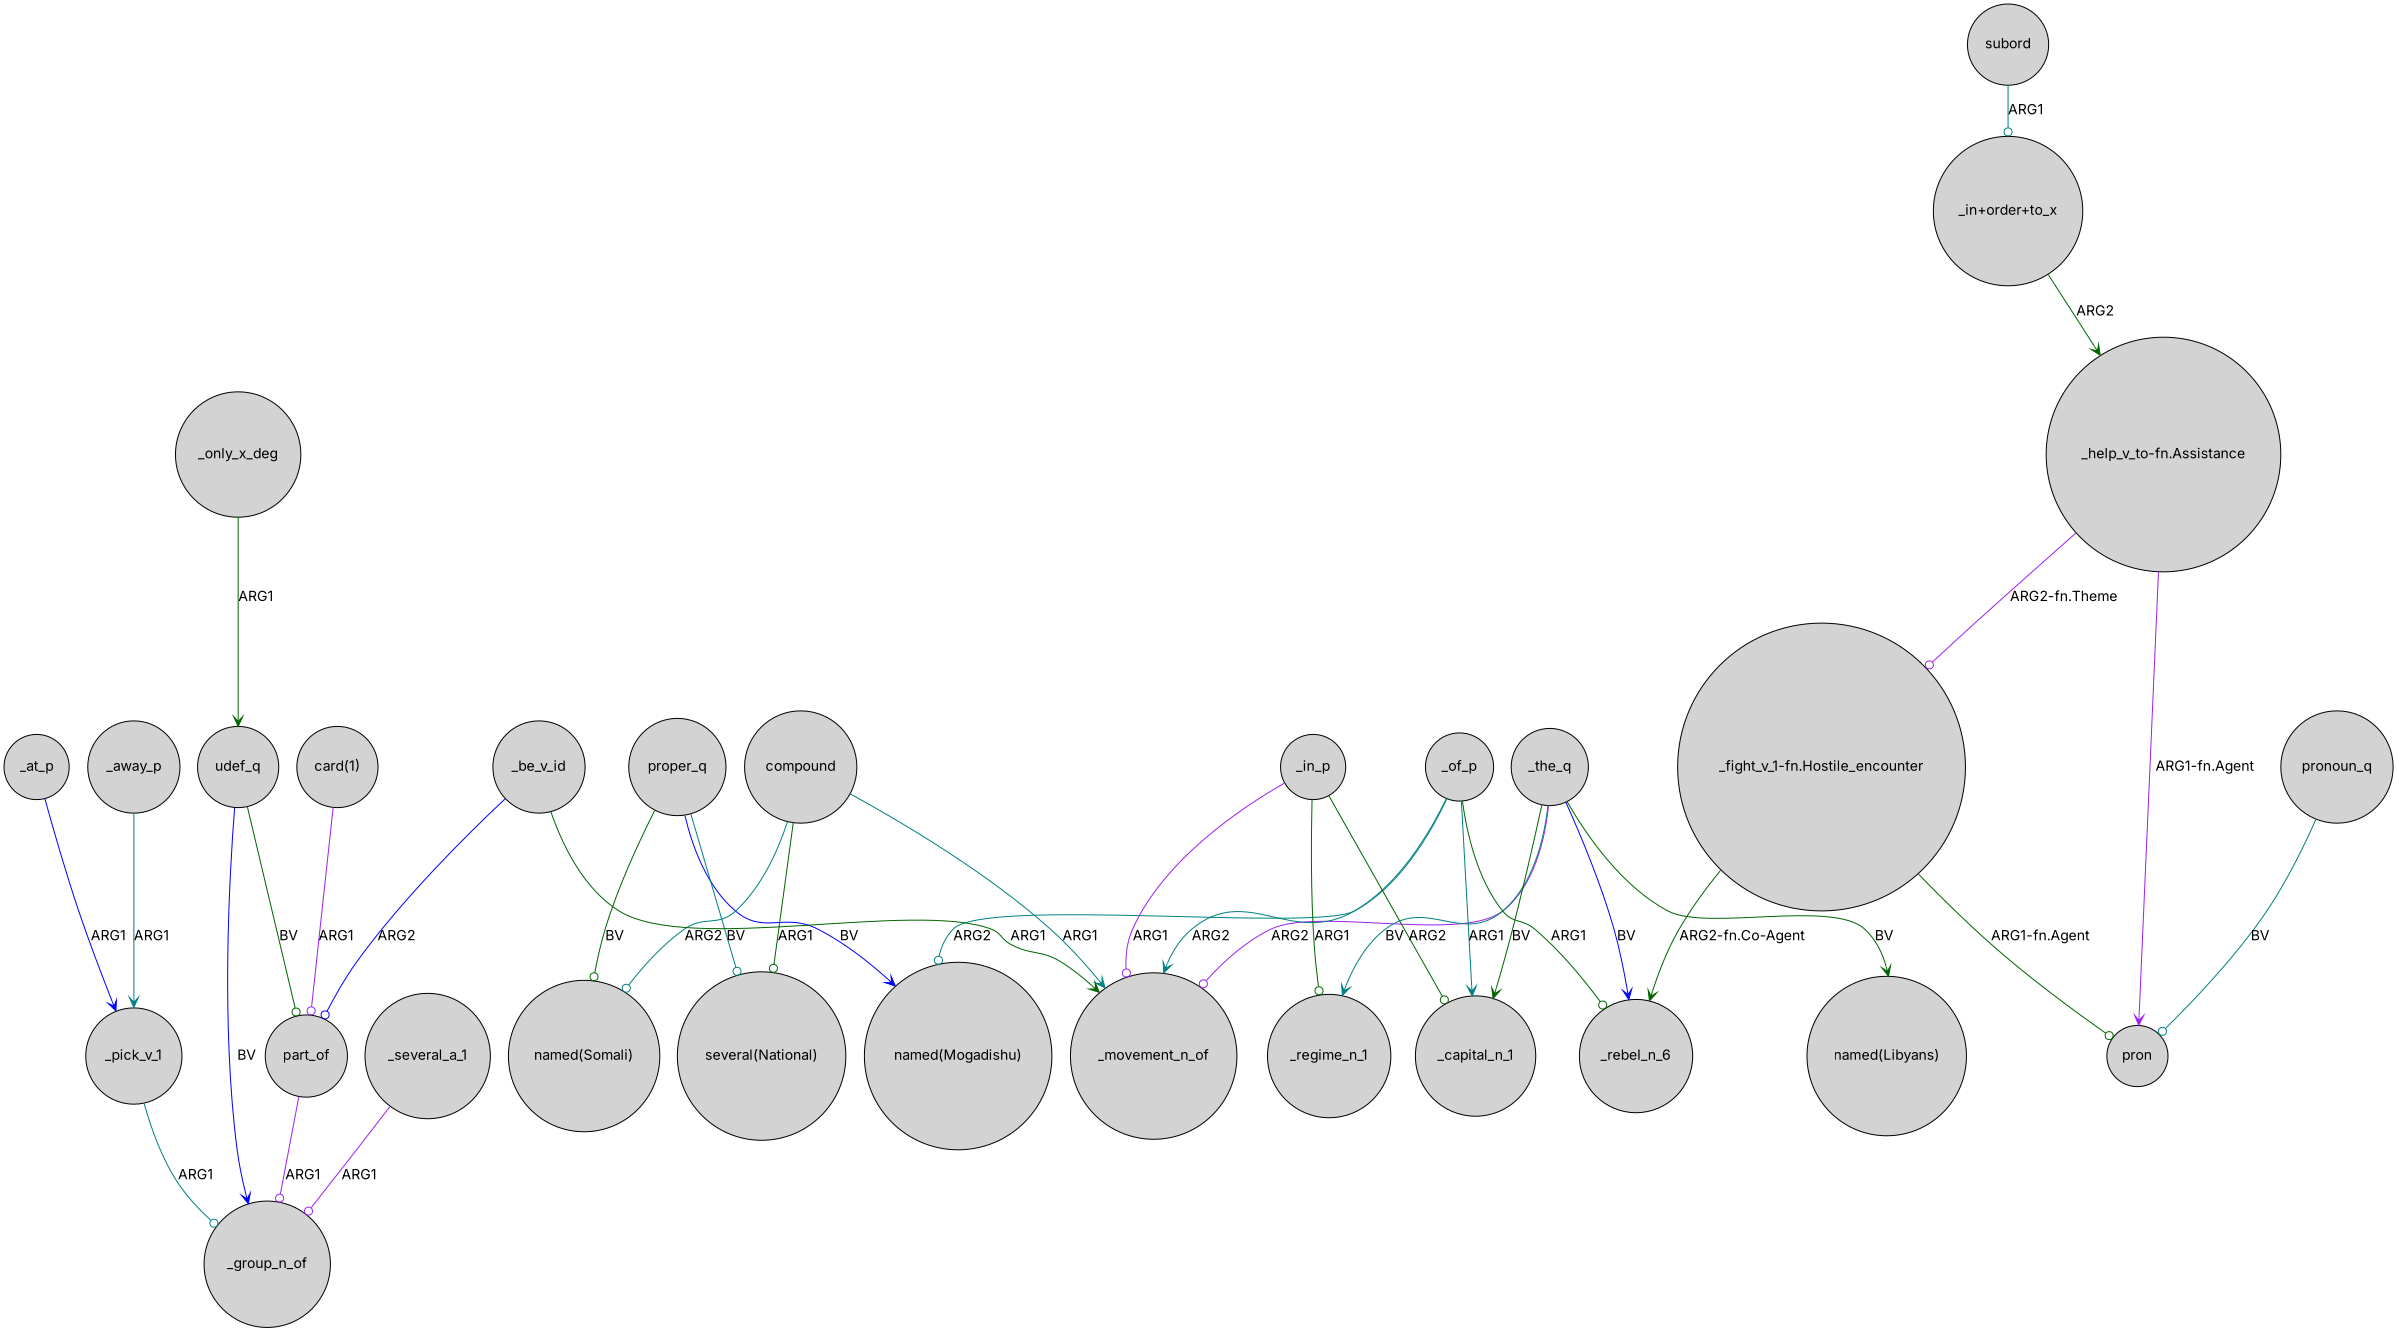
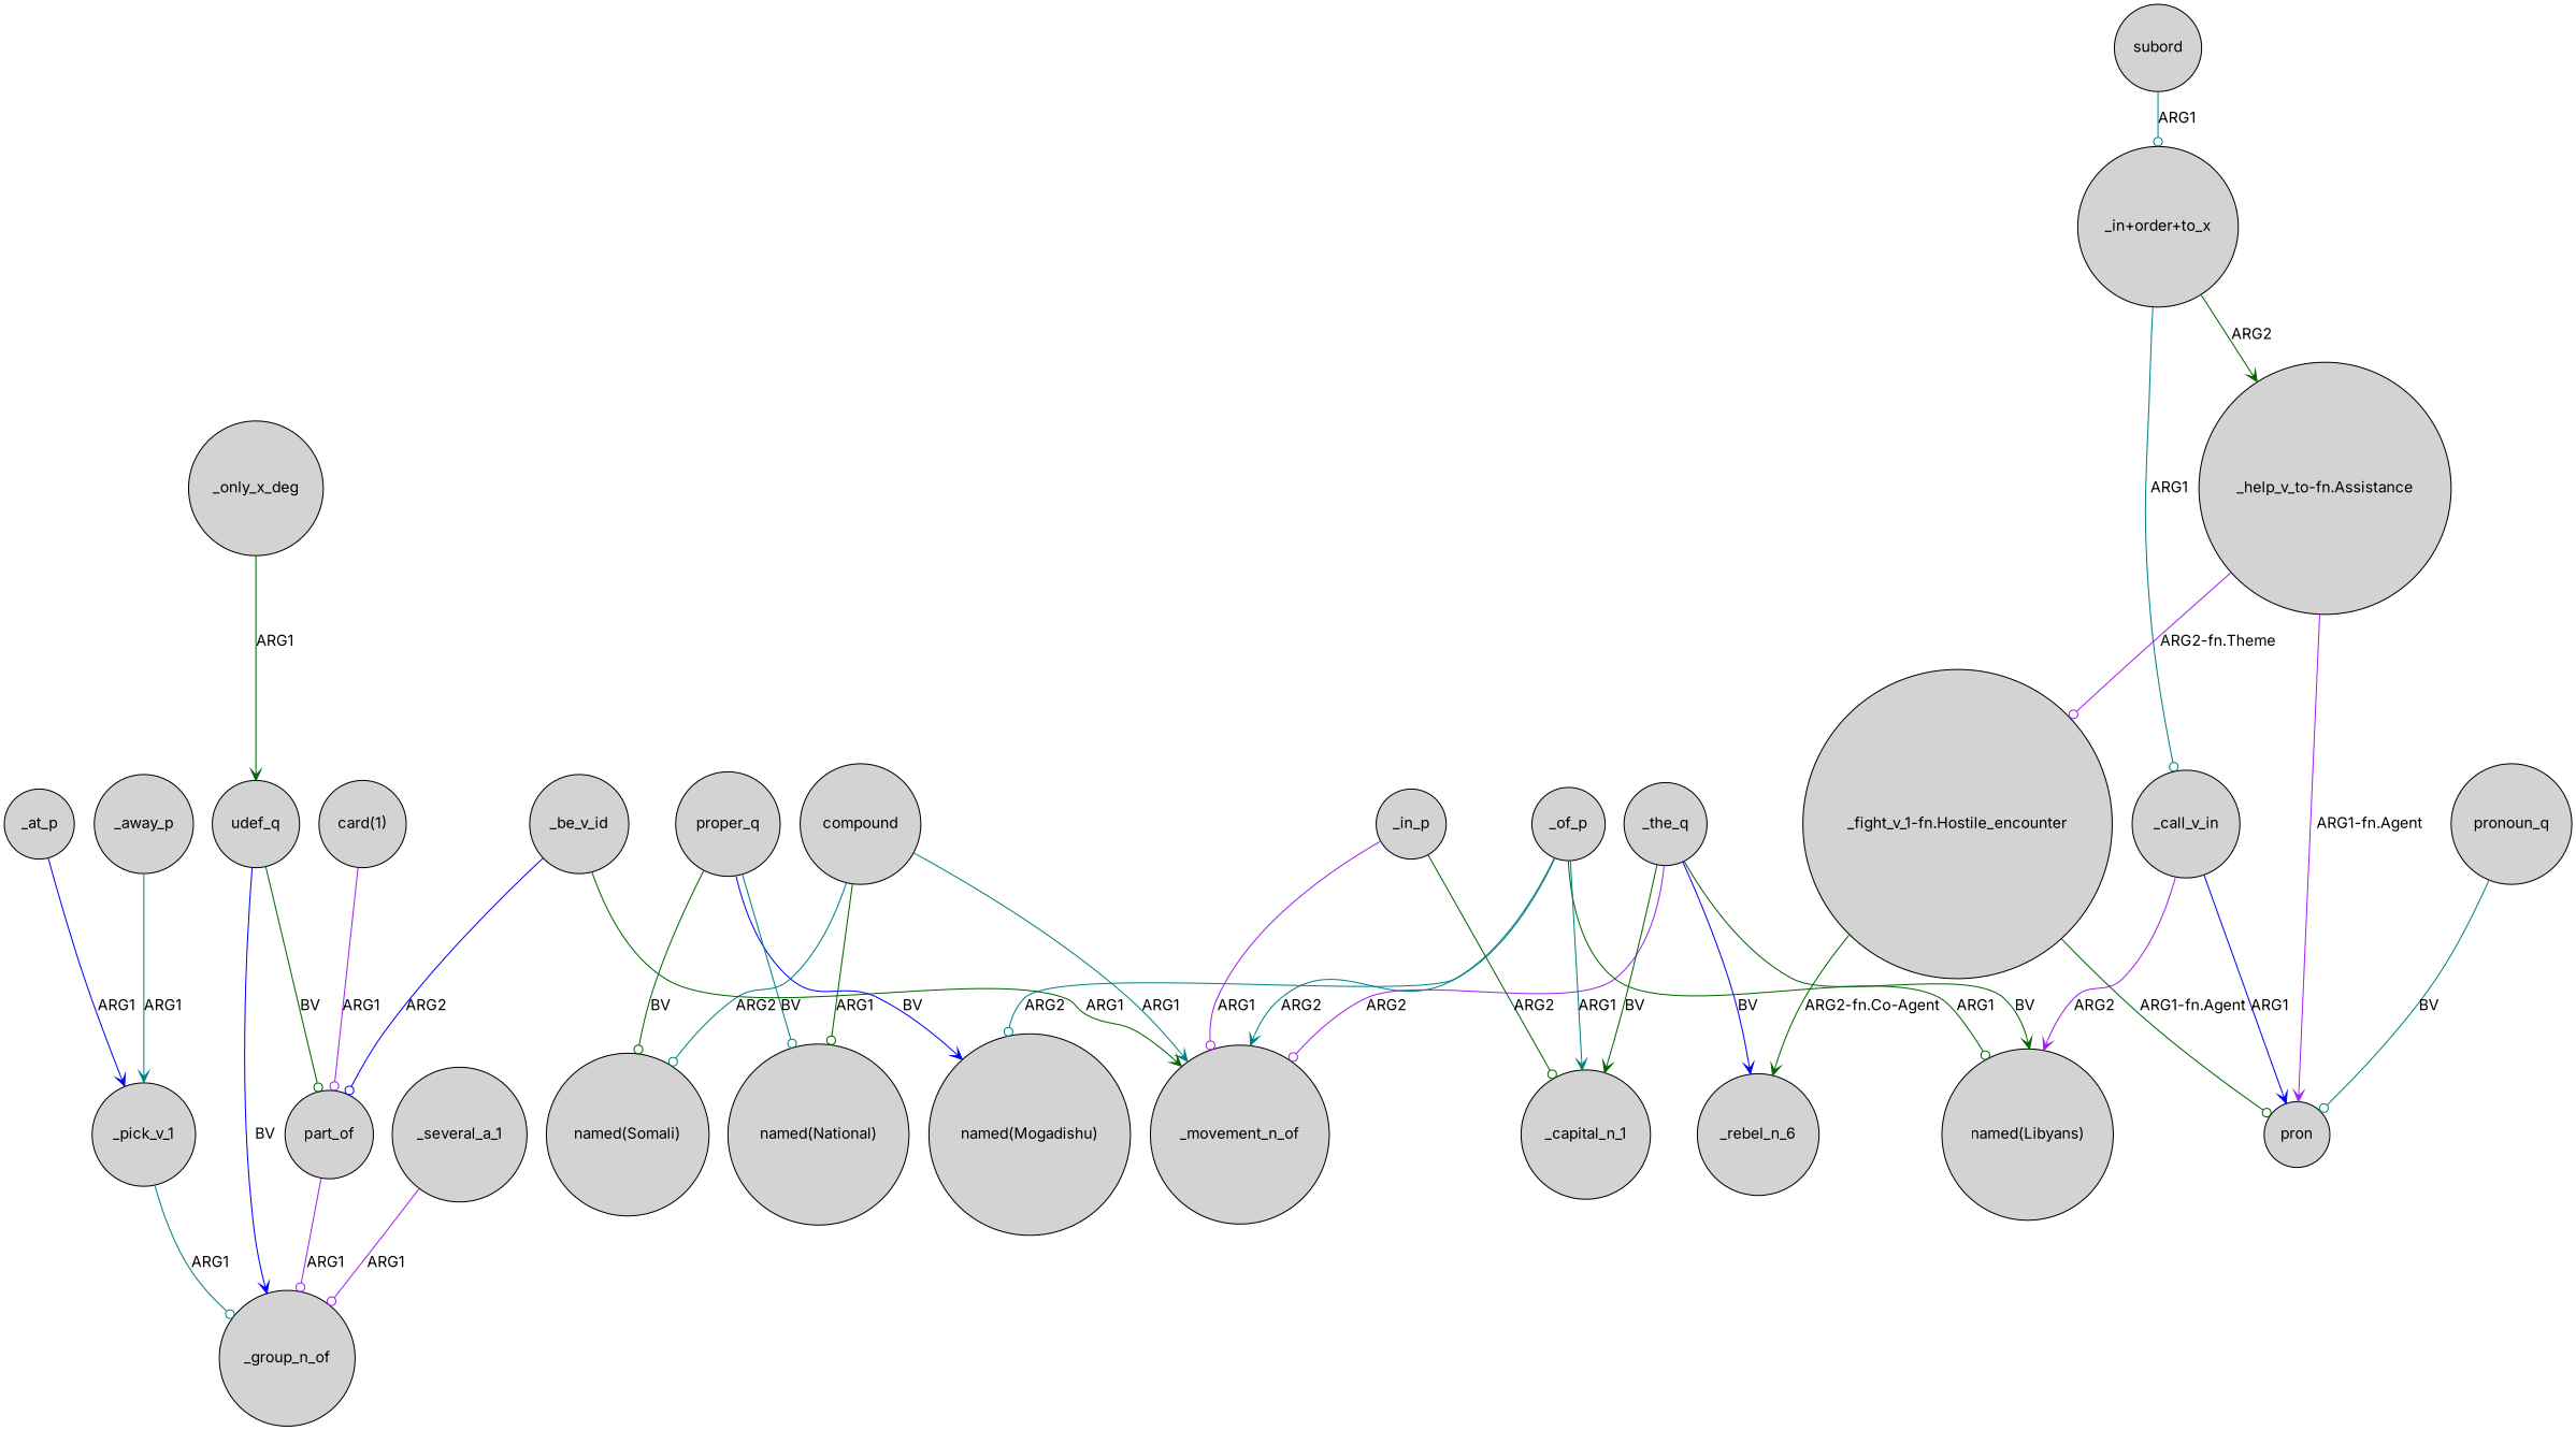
  digraph {
    fontname=Inter
    node [fontname=Inter shape=circle style=filled]
    edge [arrowhead=odot color=darkgreen fontname=Inter]
    _only_x_deg
    udef_q
    part_of
    _group_n_of
    proper_q
    "named(Somali)"
    "named(Mogadishu)"
-   "named(National)" [label="several(National)"]
+   "named(National)"
    compound
    _movement_n_of
    subord
    "_in+order+to_x"
    "_help_v_to-fn.Assistance"
+   _call_v_in
    pron
    "_fight_v_1-fn.Hostile_encounter"
    "named(Libyans)"
    _the_q
-   _regime_n_1
    n20 [label=_rebel_n_6]
    _capital_n_1
    _of_p
    _pick_v_1
    _in_p
    _away_p
    pronoun_q
    _be_v_id
    _several_a_1
    "card(1)"
    _at_p
    _only_x_deg -> udef_q [arrowhead=vee label=ARG1]
    udef_q -> part_of [label=BV]
    udef_q -> _group_n_of [arrowhead=vee color=blue label=BV]
    part_of -> _group_n_of [color=purple label=ARG1]
    proper_q -> "named(Somali)" [label=BV]
    proper_q -> "named(Mogadishu)" [arrowhead=vee color=blue label=BV]
    proper_q -> "named(National)" [color=teal label=BV]
    compound -> "named(Somali)" [color=teal label=ARG2]
    compound -> "named(National)" [label=ARG1]
    compound -> _movement_n_of [arrowhead=vee color=teal label=ARG1]
    subord -> "_in+order+to_x" [color=teal label=ARG1]
    "_in+order+to_x" -> "_help_v_to-fn.Assistance" [arrowhead=vee label=ARG2]
+   "_in+order+to_x" -> _call_v_in [color=teal label=ARG1]
    "_help_v_to-fn.Assistance" -> pron [arrowhead=vee color=purple label="ARG1-fn.Agent"]
    "_help_v_to-fn.Assistance" -> "_fight_v_1-fn.Hostile_encounter" [color=purple label="ARG2-fn.Theme"]
+   _call_v_in -> pron [arrowhead=vee color=blue label=ARG1]
+   _call_v_in -> "named(Libyans)" [arrowhead=vee color=purple label=ARG2]
    "_fight_v_1-fn.Hostile_encounter" -> pron [label="ARG1-fn.Agent"]
    "_fight_v_1-fn.Hostile_encounter" -> n20 [arrowhead=vee label="ARG2-fn.Co-Agent"]
    _the_q -> _movement_n_of [color=purple label=ARG2]
    _the_q -> "named(Libyans)" [arrowhead=vee label=BV]
-   _the_q -> _regime_n_1 [arrowhead=vee color=teal label=BV]
    _the_q -> n20 [arrowhead=vee color=blue label=BV]
    _the_q -> _capital_n_1 [arrowhead=vee label=BV]
    _of_p -> "named(Mogadishu)" [color=teal label=ARG2]
    _of_p -> _movement_n_of [arrowhead=vee color=teal label=ARG2]
-   _of_p -> n20 [label=ARG1]
+   _of_p -> "named(Libyans)" [label=ARG1]
    _of_p -> _capital_n_1 [arrowhead=vee color=teal label=ARG1]
    _pick_v_1 -> _group_n_of [color=teal label=ARG1]
    _in_p -> _movement_n_of [color=purple label=ARG1]
-   _in_p -> _regime_n_1 [label=ARG1]
    _in_p -> _capital_n_1 [label=ARG2]
    _away_p -> _pick_v_1 [arrowhead=vee color=teal label=ARG1]
    pronoun_q -> pron [color=teal label=BV]
    _be_v_id -> part_of [color=blue label=ARG2]
    _be_v_id -> _movement_n_of [arrowhead=vee label=ARG1]
    _several_a_1 -> _group_n_of [color=purple label=ARG1]
    "card(1)" -> part_of [color=purple label=ARG1]
    _at_p -> _pick_v_1 [arrowhead=vee color=blue label=ARG1]
  }
